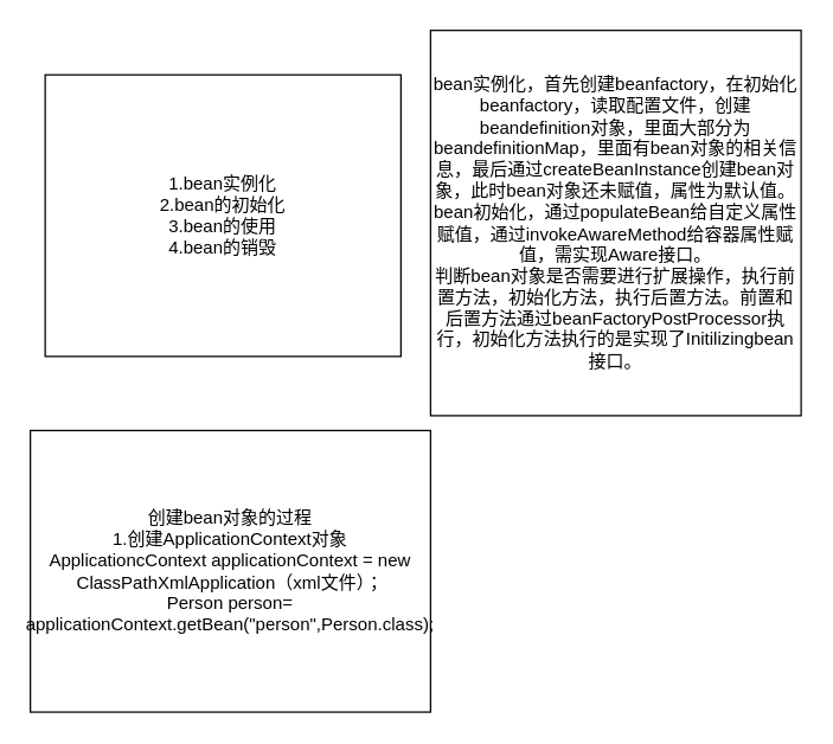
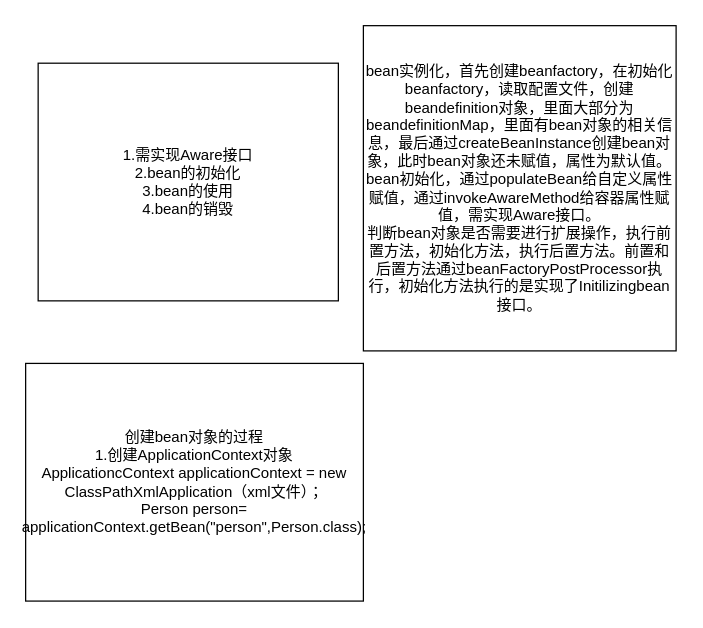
  <mxCell id="0" />
  <mxCell id="1" parent="0" />
- <mxCell id="2" value="1.bean实例化&lt;br&gt;2.bean的初始化&lt;br&gt;3.bean的使用&lt;br&gt;4.bean的销毁&lt;br&gt;" style="rounded=0;whiteSpace=wrap;html=1;" vertex="1" parent="1"><mxGeometry x="30" y="50" width="240" height="190" as="geometry" /></mxCell>
+ <mxCell id="2" value="1.需实现Aware接口&lt;br&gt;2.bean的初始化&lt;br&gt;3.bean的使用&lt;br&gt;4.bean的销毁&lt;br&gt;" style="rounded=0;whiteSpace=wrap;html=1;" vertex="1" parent="1"><mxGeometry x="30" y="50" width="240" height="190" as="geometry" /></mxCell>
  <mxCell id="3" value="bean实例化，首先创建beanfactory，在初始化beanfactory，读取配置文件，创建beandefinition对象，里面大部分为beandefinitionMap，里面有bean对象的相关信息，最后通过createBeanInstance创建bean对象，此时bean对象还未赋值，属性为默认值。&lt;br&gt;bean初始化，通过populateBean给自定义属性赋值，通过invokeAwareMethod给容器属性赋值，需实现Aware接口。&lt;br&gt;判断bean对象是否需要进行扩展操作，执行前置方法，初始化方法，执行后置方法。前置和后置方法通过beanFactoryPostProcessor执行，初始化方法执行的是实现了Initilizingbean接口。" style="rounded=0;whiteSpace=wrap;html=1;" vertex="1" parent="1"><mxGeometry x="290" y="20" width="250" height="260" as="geometry" /></mxCell>
  <mxCell id="4" value="创建bean对象的过程&lt;br&gt;1.创建ApplicationContext对象&lt;br&gt;ApplicationcContext applicationContext = new ClassPathXmlApplication（xml文件）；&lt;br&gt;Person person= applicationContext.getBean(&quot;person&quot;,Person.class);" style="rounded=0;whiteSpace=wrap;html=1;" vertex="1" parent="1"><mxGeometry x="20" y="290" width="270" height="190" as="geometry" /></mxCell>
